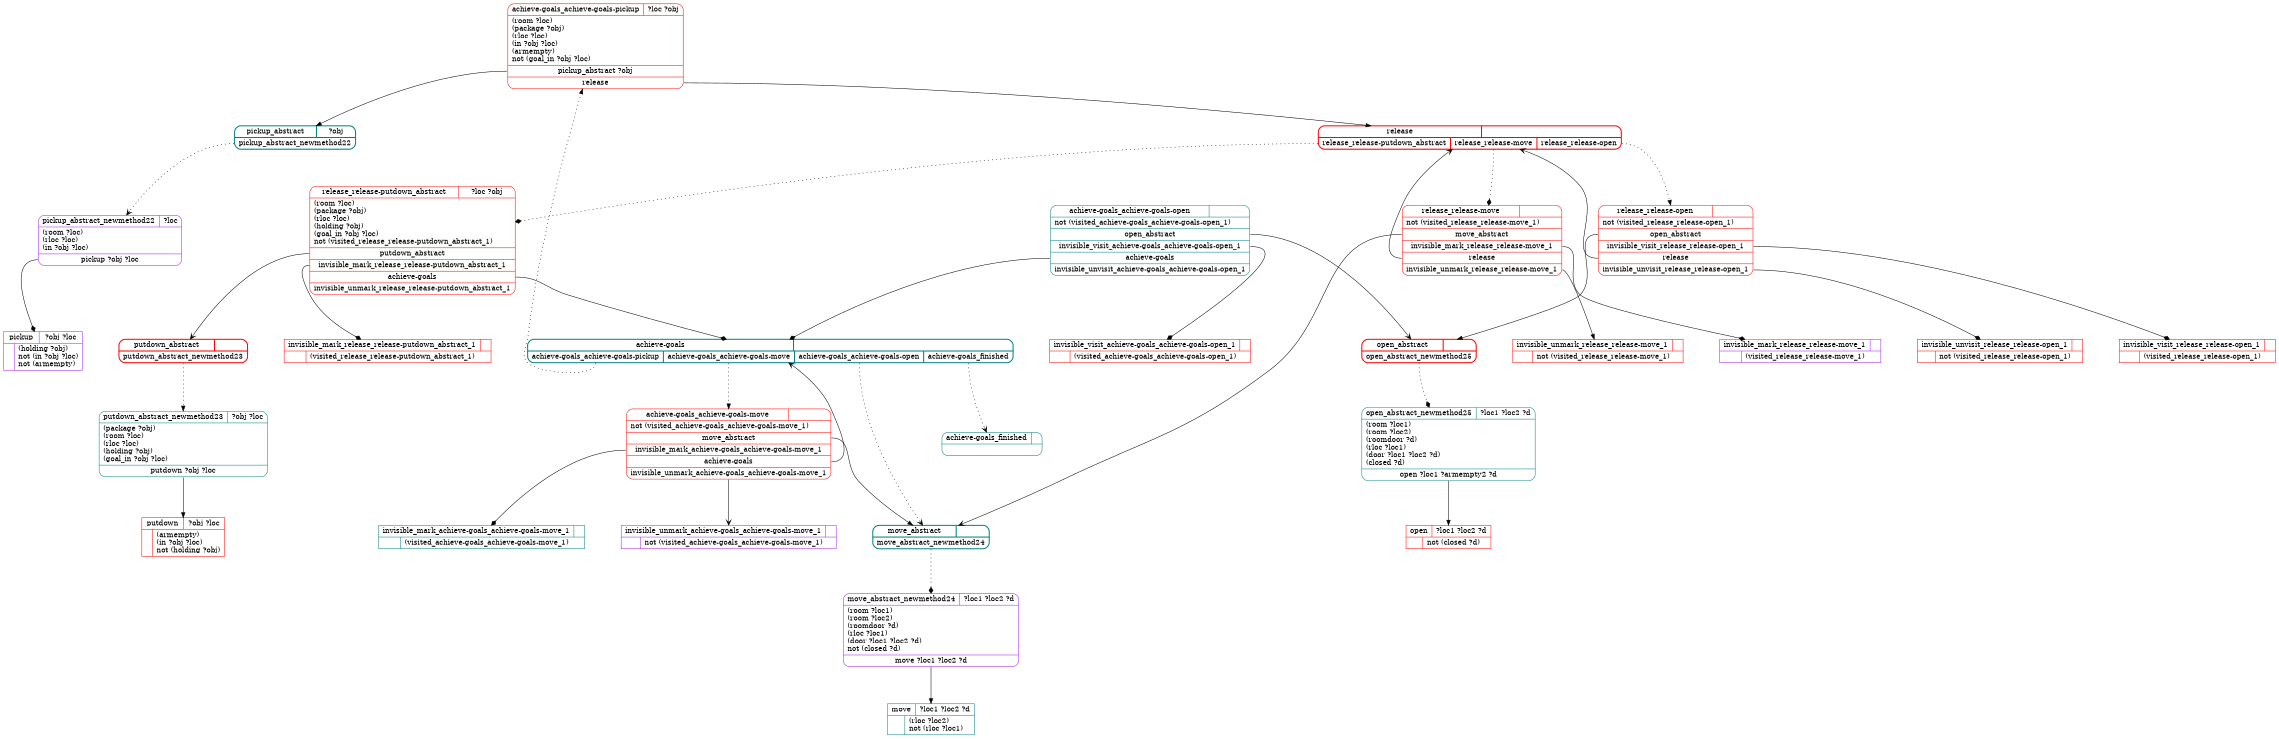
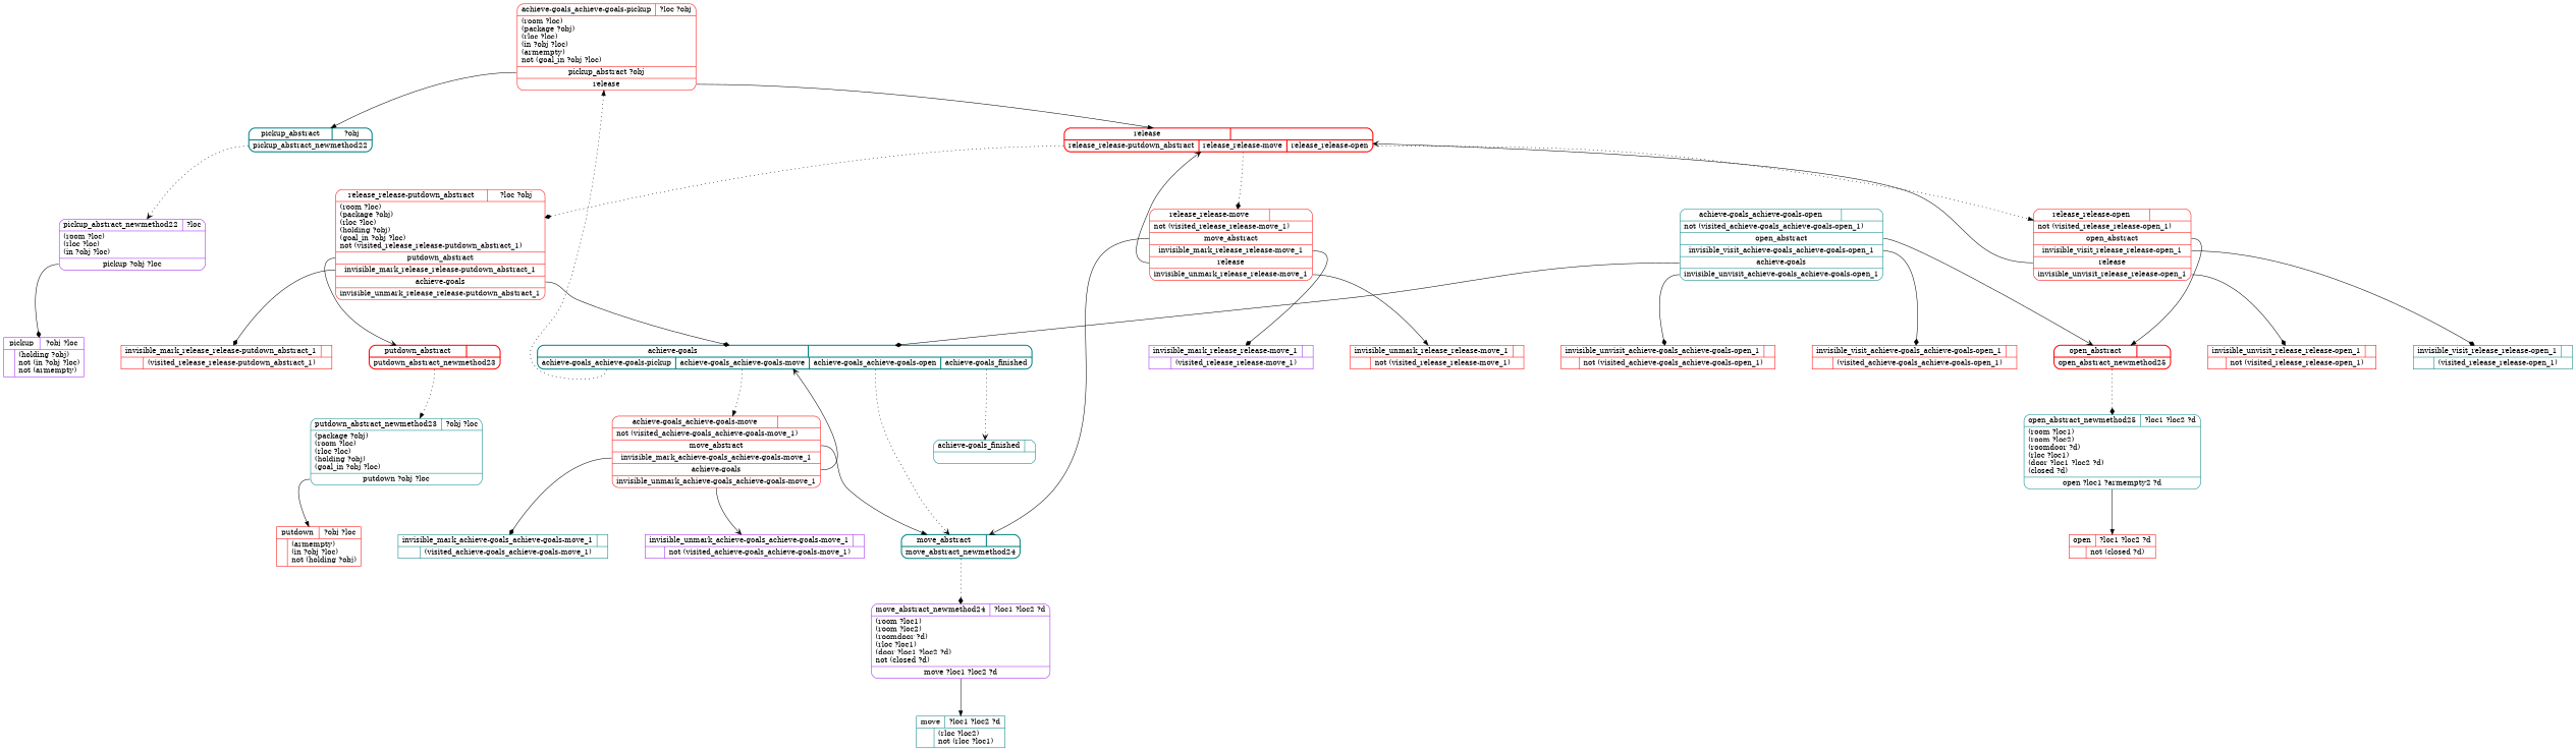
  digraph {
    nodesep=1
    ranksep=1
    node [color=red shape=Mrecord]
    edge [arrowhead=diamond tailport=0]
    pickup [color=purple label="{{\N|?obj ?loc}|{|(holding ?obj)\lnot (in ?obj ?loc)\lnot (armempty)\l}}" shape=record]
    putdown [label="{{\N|?obj ?loc}|{|(armempty)\l(in ?obj ?loc)\lnot (holding ?obj)\l}}" shape=record]
    move [color=teal label="{{\N|?loc1 ?loc2 ?d}|{|(rloc ?loc2)\lnot (rloc ?loc1)\l}}" shape=record]
    open [label="{{\N|?loc1 ?loc2 ?d}|{|not (closed ?d)\l}}" shape=record]
    "invisible_mark_release_release-putdown_abstract_1" [label="{{\N|}|{|(visited_release_release-putdown_abstract_1)\l}}" shape=record]
    "invisible_mark_release_release-move_1" [color=purple label="{{\N|}|{|(visited_release_release-move_1)\l}}" shape=record]
    "invisible_unmark_release_release-move_1" [label="{{\N|}|{|not (visited_release_release-move_1)\l}}" shape=record]
-   "invisible_visit_release_release-open_1" [label="{{\N|}|{|(visited_release_release-open_1)\l}}" shape=record]
+   "invisible_visit_release_release-open_1" [color=teal label="{{\N|}|{|(visited_release_release-open_1)\l}}" shape=record]
    "invisible_unvisit_release_release-open_1" [label="{{\N|}|{|not (visited_release_release-open_1)\l}}" shape=record]
    "invisible_mark_achieve-goals_achieve-goals-move_1" [color=teal label="{{\N|}|{|(visited_achieve-goals_achieve-goals-move_1)\l}}" shape=record]
    "invisible_unmark_achieve-goals_achieve-goals-move_1" [color=purple label="{{\N|}|{|not (visited_achieve-goals_achieve-goals-move_1)\l}}" shape=record]
    "invisible_visit_achieve-goals_achieve-goals-open_1" [label="{{\N|}|{|(visited_achieve-goals_achieve-goals-open_1)\l}}" shape=record]
+   "invisible_unvisit_achieve-goals_achieve-goals-open_1" [label="{{\N|}|{|not (visited_achieve-goals_achieve-goals-open_1)\l}}" shape=record]
    "achieve-goals" [color=teal label="{{\N|}|{<0>achieve-goals_achieve-goals-pickup|<1>achieve-goals_achieve-goals-move|<2>achieve-goals_achieve-goals-open|<3>achieve-goals_finished}}" style=bold]
    "achieve-goals_achieve-goals-pickup" [label="{{\N|?loc ?obj}|(room ?loc)\l(package ?obj)\l(rloc ?loc)\l(in ?obj ?loc)\l(armempty)\lnot (goal_in ?obj ?loc)\l|<0>pickup_abstract ?obj|<1>release}"]
    "achieve-goals_achieve-goals-move" [label="{{\N|}|not (visited_achieve-goals_achieve-goals-move_1)\l|<0>move_abstract|<1>invisible_mark_achieve-goals_achieve-goals-move_1|<2>achieve-goals|<3>invisible_unmark_achieve-goals_achieve-goals-move_1}"]
    "achieve-goals_finished" [color=teal label="{{\N|}|}"]
    move_abstract [color=teal label="{{\N|}|{<0>move_abstract_newmethod24}}" style=bold]
    pickup_abstract [color=teal label="{{\N|?obj}|{<0>pickup_abstract_newmethod22}}" style=bold]
    release [label="{{\N|}|{<0>release_release-putdown_abstract|<1>release_release-move|<2>release_release-open}}" style=bold]
    "achieve-goals_achieve-goals-open" [color=teal label="{{\N|}|not (visited_achieve-goals_achieve-goals-open_1)\l|<0>open_abstract|<1>invisible_visit_achieve-goals_achieve-goals-open_1|<2>achieve-goals|<3>invisible_unvisit_achieve-goals_achieve-goals-open_1}"]
    open_abstract [label="{{\N|}|{<0>open_abstract_newmethod25}}" style=bold]
    pickup_abstract_newmethod22 [color=purple label="{{\N|?loc}|(room ?loc)\l(rloc ?loc)\l(in ?obj ?loc)\l|<0>pickup ?obj ?loc}"]
    "release_release-putdown_abstract" [label="{{\N|?loc ?obj}|(room ?loc)\l(package ?obj)\l(rloc ?loc)\l(holding ?obj)\l(goal_in ?obj ?loc)\lnot (visited_release_release-putdown_abstract_1)\l|<0>putdown_abstract|<1>invisible_mark_release_release-putdown_abstract_1|<2>achieve-goals|<3>invisible_unmark_release_release-putdown_abstract_1}"]
    "release_release-move" [label="{{\N|}|not (visited_release_release-move_1)\l|<0>move_abstract|<1>invisible_mark_release_release-move_1|<2>release|<3>invisible_unmark_release_release-move_1}"]
    "release_release-open" [label="{{\N|}|not (visited_release_release-open_1)\l|<0>open_abstract|<1>invisible_visit_release_release-open_1|<2>release|<3>invisible_unvisit_release_release-open_1}"]
    putdown_abstract [label="{{\N|}|{<0>putdown_abstract_newmethod23}}" style=bold]
    move_abstract_newmethod24 [color=purple label="{{\N|?loc1 ?loc2 ?d}|(room ?loc1)\l(room ?loc2)\l(roomdoor ?d)\l(rloc ?loc1)\l(door ?loc1 ?loc2 ?d)\lnot (closed ?d)\l|<0>move ?loc1 ?loc2 ?d}"]
    open_abstract_newmethod25 [color=teal label="{{\N|?loc1 ?loc2 ?d}|(room ?loc1)\l(room ?loc2)\l(roomdoor ?d)\l(rloc ?loc1)\l(door ?loc1 ?loc2 ?d)\l(closed ?d)\l|<0>open ?loc1 ?armempty2 ?d}"]
    putdown_abstract_newmethod23 [color=teal label="{{\N|?obj ?loc}|(package ?obj)\l(room ?loc)\l(rloc ?loc)\l(holding ?obj)\l(goal_in ?obj ?loc)\l|<0>putdown ?obj ?loc}"]
    "achieve-goals" -> "achieve-goals_achieve-goals-pickup" [arrowhead=normal style=dotted]
    "achieve-goals" -> "achieve-goals_achieve-goals-move" [arrowhead=normal style=dotted tailport=1]
    "achieve-goals" -> "achieve-goals_finished" [arrowhead=vee style=dotted tailport=3]
    "achieve-goals" -> move_abstract [arrowhead=vee style=dotted tailport=2]
    "achieve-goals_achieve-goals-pickup" -> pickup_abstract [arrowhead=normal]
    "achieve-goals_achieve-goals-pickup" -> release [arrowhead=normal tailport=1]
    "achieve-goals_achieve-goals-move" -> "invisible_mark_achieve-goals_achieve-goals-move_1" [tailport=1]
    "achieve-goals_achieve-goals-move" -> "invisible_unmark_achieve-goals_achieve-goals-move_1" [arrowhead=vee tailport=3]
    "achieve-goals_achieve-goals-move" -> "achieve-goals" [arrowhead=vee tailport=2]
    "achieve-goals_achieve-goals-move" -> move_abstract [arrowhead=normal]
    move_abstract -> move_abstract_newmethod24 [style=dotted]
    pickup_abstract -> pickup_abstract_newmethod22 [arrowhead=vee style=dotted]
    release -> "release_release-putdown_abstract" [style=dotted]
    release -> "release_release-move" [style=dotted tailport=1]
    release -> "release_release-open" [arrowhead=normal style=dotted tailport=2]
    "achieve-goals_achieve-goals-open" -> "invisible_visit_achieve-goals_achieve-goals-open_1" [tailport=1]
+   "achieve-goals_achieve-goals-open" -> "invisible_unvisit_achieve-goals_achieve-goals-open_1" [tailport=3]
    "achieve-goals_achieve-goals-open" -> "achieve-goals" [tailport=2]
    "achieve-goals_achieve-goals-open" -> open_abstract [arrowhead=vee]
    open_abstract -> open_abstract_newmethod25 [style=dotted]
    pickup_abstract_newmethod22 -> pickup
    "release_release-putdown_abstract" -> "invisible_mark_release_release-putdown_abstract_1" [tailport=1]
    "release_release-putdown_abstract" -> "achieve-goals" [tailport=2]
    "release_release-putdown_abstract" -> putdown_abstract [arrowhead=vee]
    "release_release-move" -> "invisible_mark_release_release-move_1" [tailport=1]
    "release_release-move" -> "invisible_unmark_release_release-move_1" [arrowhead=normal tailport=3]
    "release_release-move" -> move_abstract [arrowhead=vee]
    "release_release-move" -> release [arrowhead=vee tailport=2]
    "release_release-open" -> "invisible_visit_release_release-open_1" [tailport=1]
    "release_release-open" -> "invisible_unvisit_release_release-open_1" [tailport=3]
    "release_release-open" -> release [arrowhead=vee tailport=2]
    "release_release-open" -> open_abstract [arrowhead=normal]
    putdown_abstract -> putdown_abstract_newmethod23 [arrowhead=normal style=dotted]
    move_abstract_newmethod24 -> move [arrowhead=normal]
    open_abstract_newmethod25 -> open [arrowhead=normal]
    putdown_abstract_newmethod23 -> putdown [arrowhead=normal]
  }
